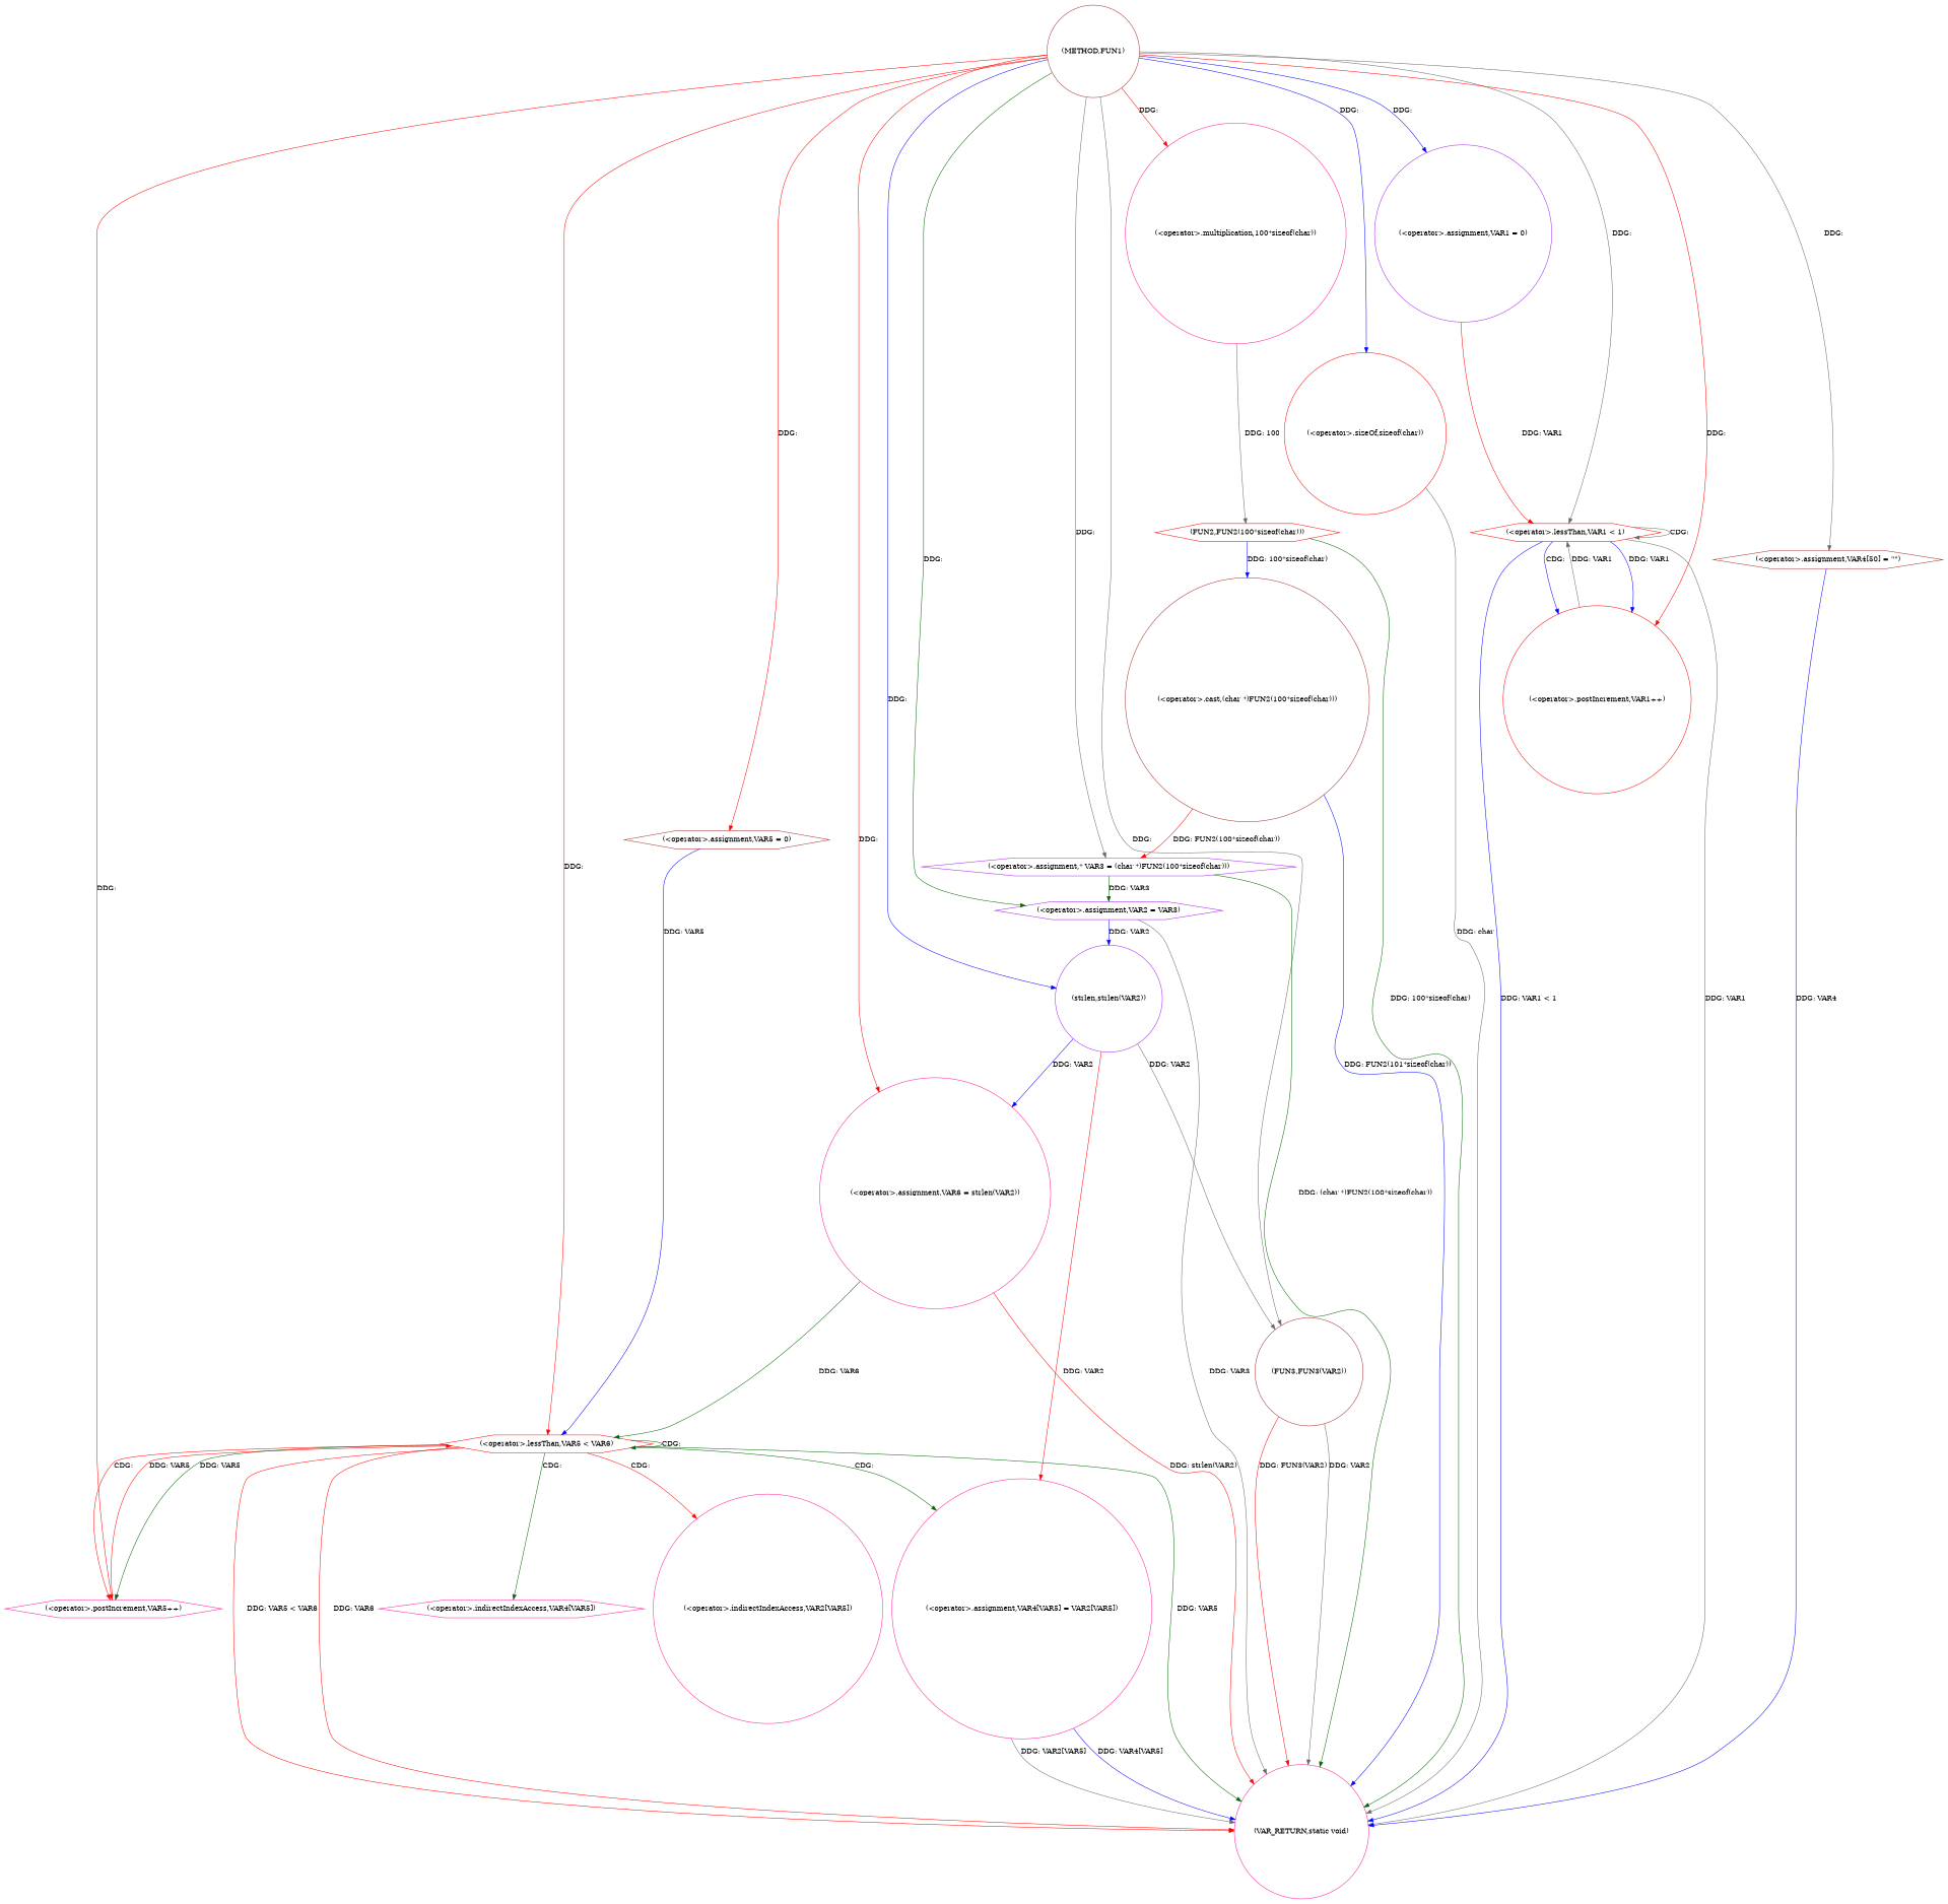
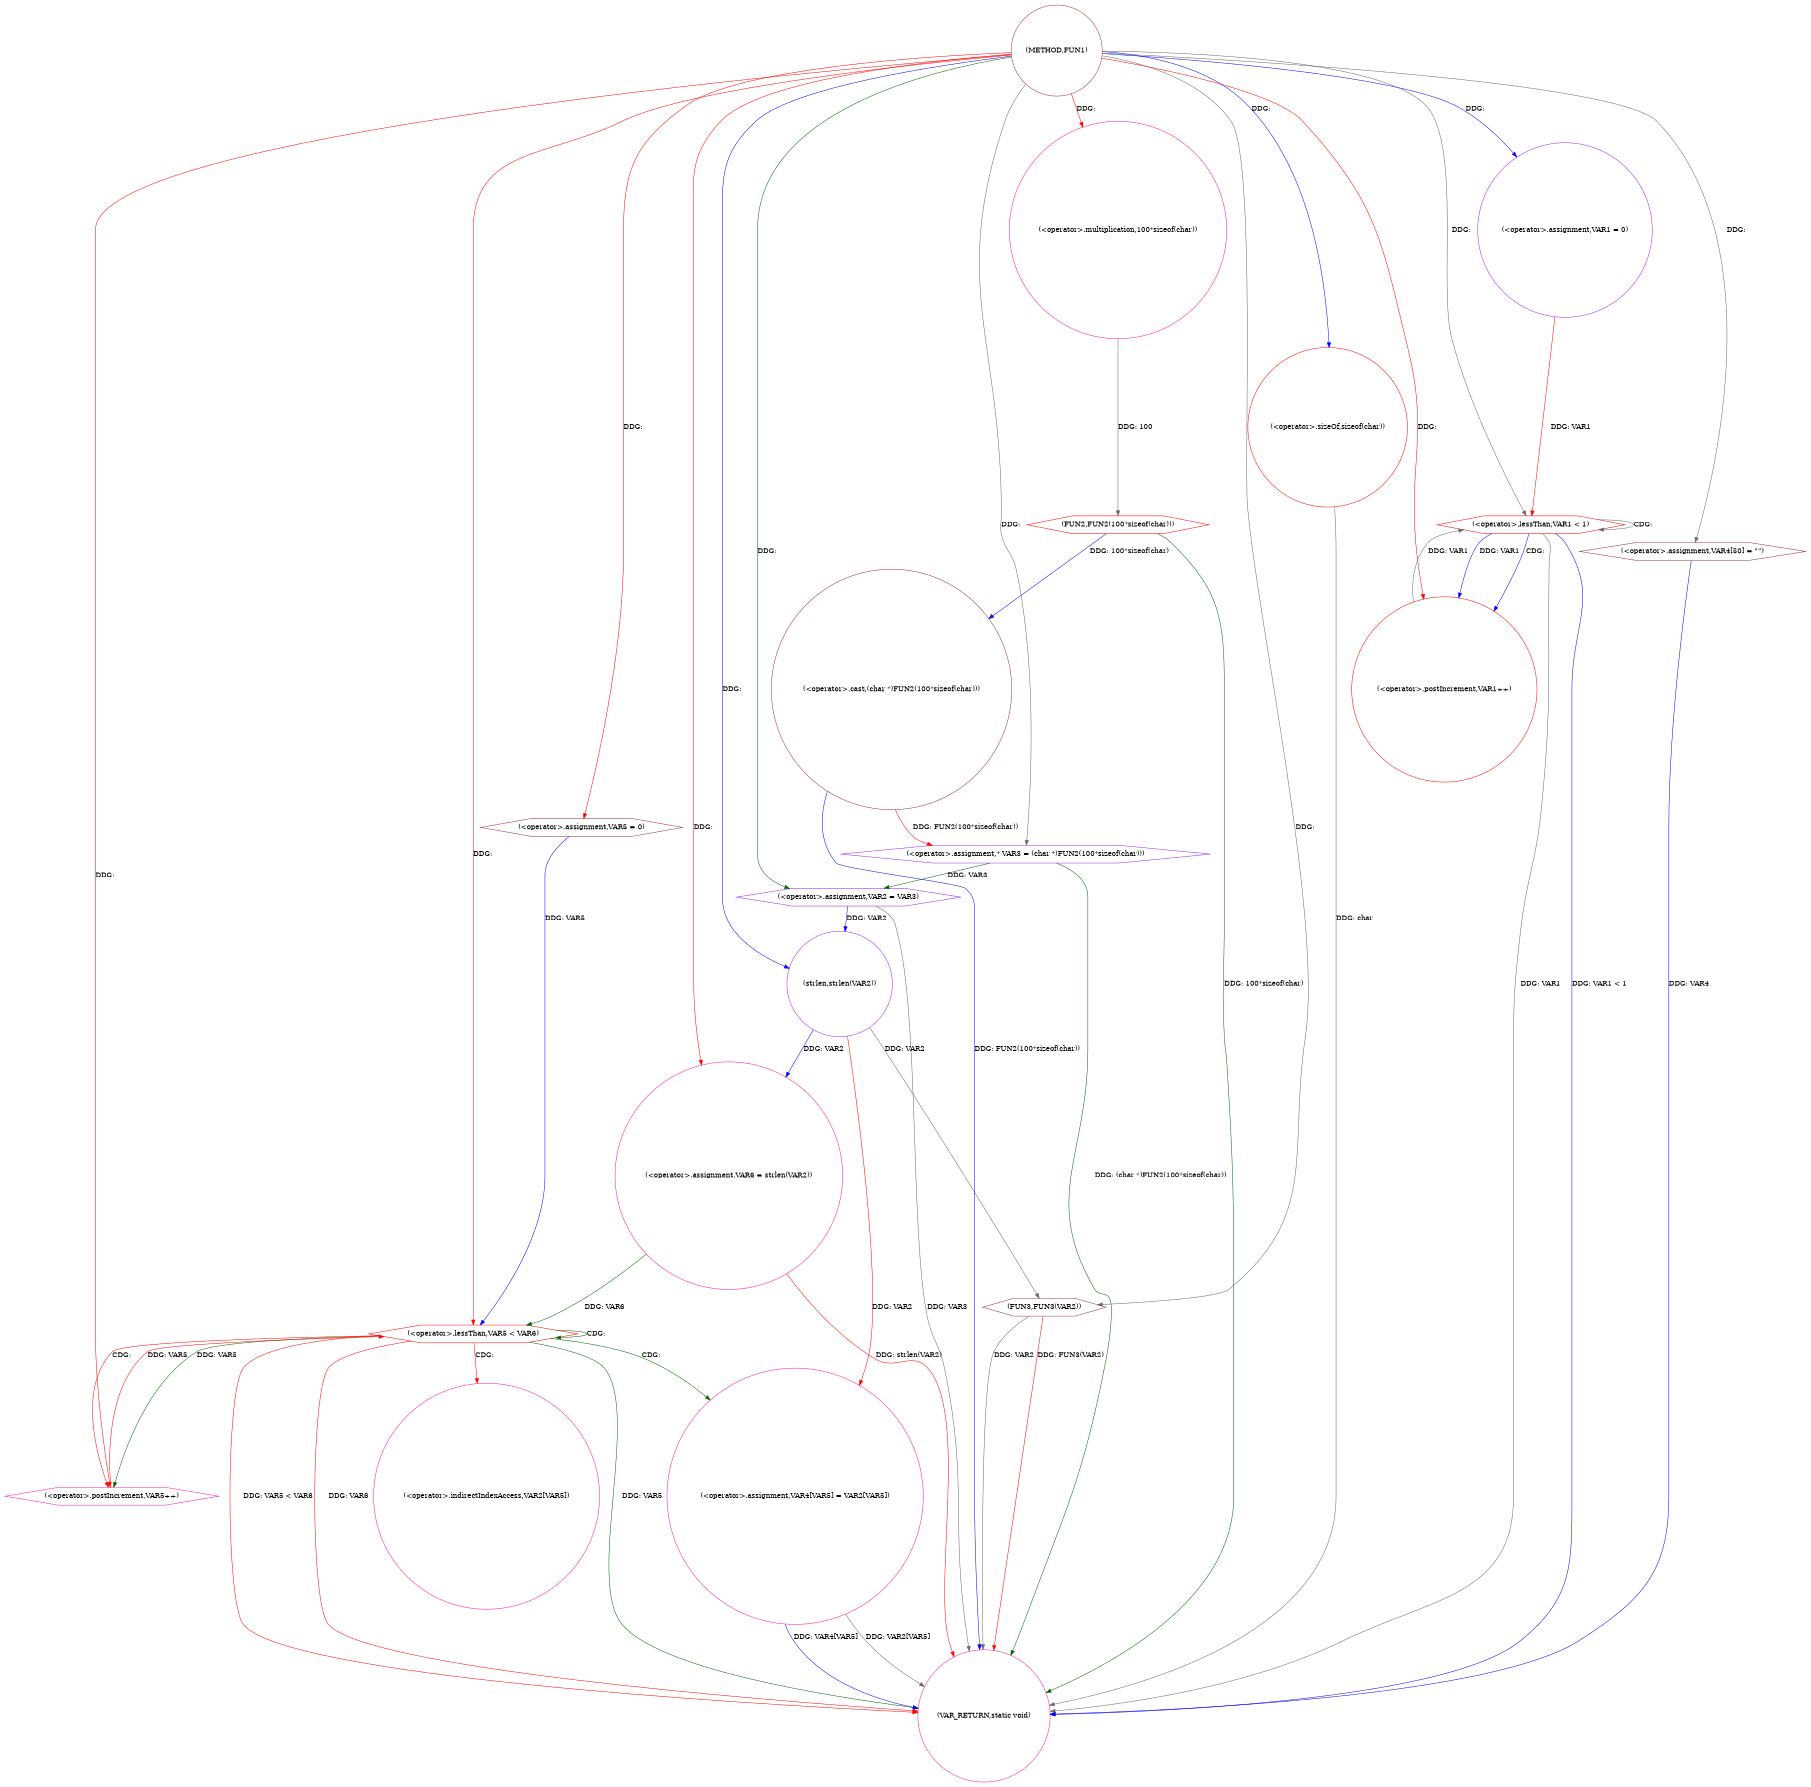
  digraph {
    node [color=deeppink shape=circle]
    edge [color=red]
    n1 [color=brown label="(METHOD,FUN1)"]
    n2 [color=purple label="(<operator>.assignment,* VAR3 = (char *)FUN2(100*sizeof(char)))" shape=hexagon]
    n3 [label="(<operator>.multiplication,100*sizeof(char))"]
    n4 [color=red label="(<operator>.sizeOf,sizeof(char))"]
    n5 [color=purple label="(<operator>.assignment,VAR2 = VAR3)" shape=hexagon]
    n6 [color=purple label="(<operator>.assignment,VAR1 = 0)"]
    n7 [color=red label="(<operator>.lessThan,VAR1 < 1)" shape=hexagon]
    n8 [color=red label="(<operator>.postIncrement,VAR1++)"]
    n9 [color=brown label="(<operator>.assignment,VAR4[50] = \"\")" shape=hexagon]
    n10 [label="(<operator>.assignment,VAR6 = strlen(VAR2))"]
    n11 [color=purple label="(strlen,strlen(VAR2))"]
    n12 [color=brown label="(<operator>.assignment,VAR5 = 0)" shape=hexagon]
    n13 [color=red label="(<operator>.lessThan,VAR5 < VAR6)" shape=hexagon]
    n14 [label="(<operator>.postIncrement,VAR5++)" shape=hexagon]
-   n15 [color=brown label="(FUN3,FUN3(VAR2))"]
+   n15 [color=brown label="(FUN3,FUN3(VAR2))" shape=hexagon]
    n16 [label="(VAR_RETURN,static void)"]
    n17 [color=red label="(FUN2,FUN2(100*sizeof(char)))" shape=hexagon]
    n18 [label="(<operator>.assignment,VAR4[VAR5] = VAR2[VAR5])"]
-   n19 [label="(<operator>.indirectIndexAccess,VAR4[VAR5])" shape=hexagon]
    n20 [label="(<operator>.indirectIndexAccess,VAR2[VAR5])"]
    n21 [color=brown label="(<operator>.cast,(char *)FUN2(100*sizeof(char)))"]
    n1 -> n2 [color=gray40 label="DDG: "]
    n1 -> n3 [label="DDG: "]
    n1 -> n4 [color=blue label="DDG: "]
    n1 -> n5 [color=darkgreen label="DDG: "]
    n1 -> n6 [color=blue label="DDG: "]
    n1 -> n7 [color=gray40 label="DDG: "]
    n1 -> n8 [label="DDG: "]
    n1 -> n9 [color=gray40 label="DDG: "]
    n1 -> n10 [label="DDG: "]
    n1 -> n11 [color=blue label="DDG: "]
    n1 -> n12 [label="DDG: "]
    n1 -> n13 [label="DDG: "]
    n1 -> n14 [label="DDG: "]
    n1 -> n15 [color=gray40 label="DDG: "]
    n2 -> n5 [color=darkgreen label="DDG: VAR3"]
    n2 -> n16 [color=darkgreen label="DDG: (char *)FUN2(100*sizeof(char))"]
    n3 -> n17 [color=gray40 label="DDG: 100"]
    n4 -> n16 [color=gray40 label="DDG: char"]
    n5 -> n11 [color=blue label="DDG: VAR2"]
    n5 -> n16 [color=gray40 label="DDG: VAR3"]
    n6 -> n7 [label="DDG: VAR1"]
    n7 -> n7 [color=gray40 label="CDG: "]
    n7 -> n8 [color=blue label="DDG: VAR1"]
    n7 -> n8 [color=blue label="CDG: "]
    n7 -> n16 [color=blue label="DDG: VAR1 < 1"]
    n7 -> n16 [color=gray40 label="DDG: VAR1"]
    n8 -> n7 [color=gray40 label="DDG: VAR1"]
    n9 -> n16 [color=blue label="DDG: VAR4"]
    n10 -> n13 [color=darkgreen label="DDG: VAR6"]
    n10 -> n16 [label="DDG: strlen(VAR2)"]
    n11 -> n10 [color=blue label="DDG: VAR2"]
    n11 -> n15 [color=gray40 label="DDG: VAR2"]
    n11 -> n18 [label="DDG: VAR2"]
    n12 -> n13 [color=blue label="DDG: VAR5"]
    n13 -> n13 [color=darkgreen label="CDG: "]
    n13 -> n14 [color=darkgreen label="DDG: VAR5"]
    n13 -> n14 [label="CDG: "]
    n13 -> n16 [label="DDG: VAR5 < VAR6"]
    n13 -> n16 [label="DDG: VAR6"]
    n13 -> n16 [color=darkgreen label="DDG: VAR5"]
    n13 -> n18 [color=darkgreen label="CDG: "]
-   n13 -> n19 [color=darkgreen label="CDG: "]
    n13 -> n20 [label="CDG: "]
    n14 -> n13 [label="DDG: VAR5"]
    n15 -> n16 [color=gray40 label="DDG: VAR2"]
    n15 -> n16 [label="DDG: FUN3(VAR2)"]
    n17 -> n16 [color=darkgreen label="DDG: 100*sizeof(char)"]
    n17 -> n21 [color=blue label="DDG: 100*sizeof(char)"]
    n18 -> n16 [color=gray40 label="DDG: VAR2[VAR5]"]
    n18 -> n16 [color=blue label="DDG: VAR4[VAR5]"]
    n21 -> n2 [label="DDG: FUN2(100*sizeof(char))"]
-   n21 -> n16 [color=blue label="DDG: FUN2(101*sizeof(char))"]
+   n21 -> n16 [color=blue label="DDG: FUN2(100*sizeof(char))"]
  }
